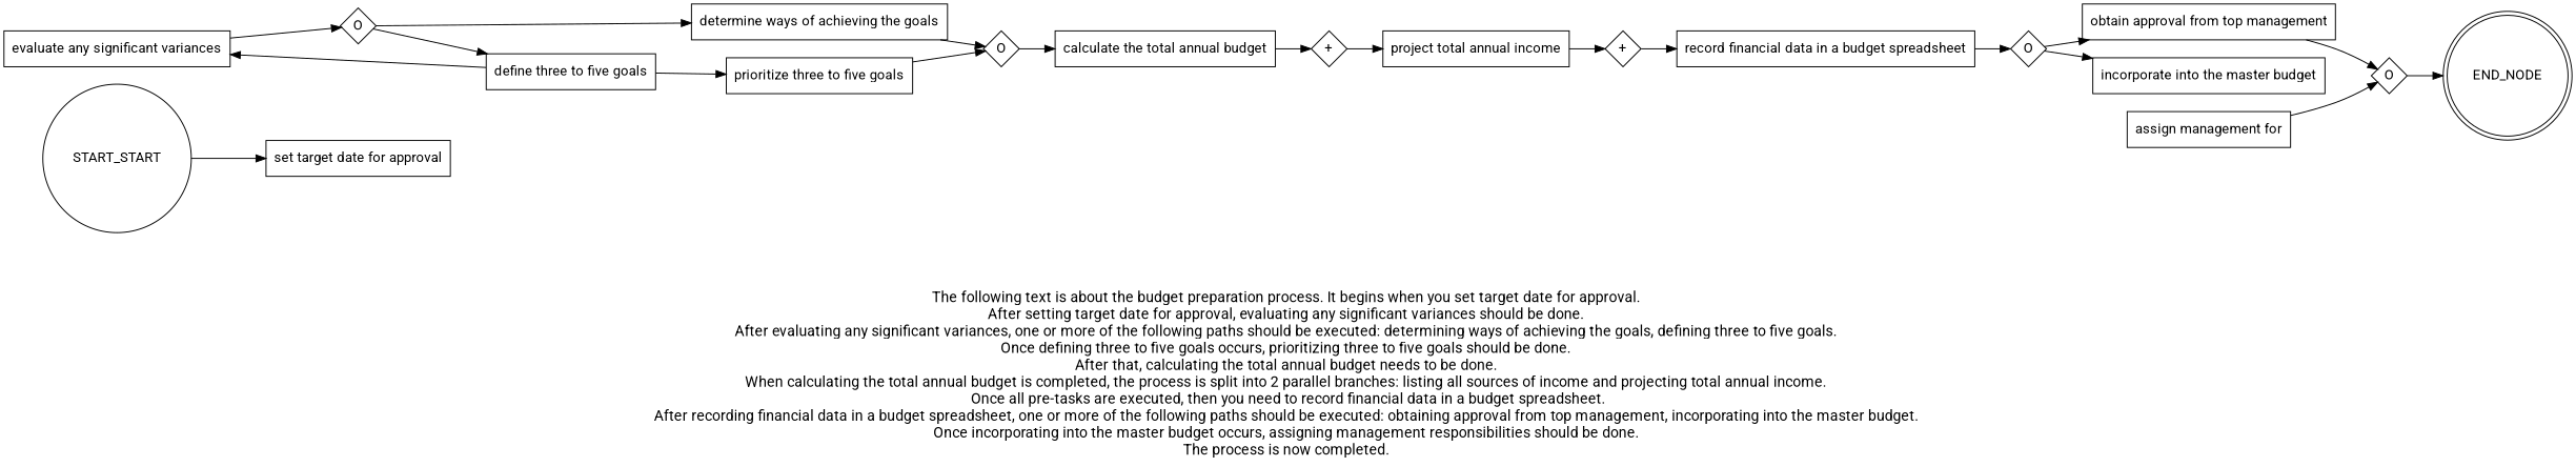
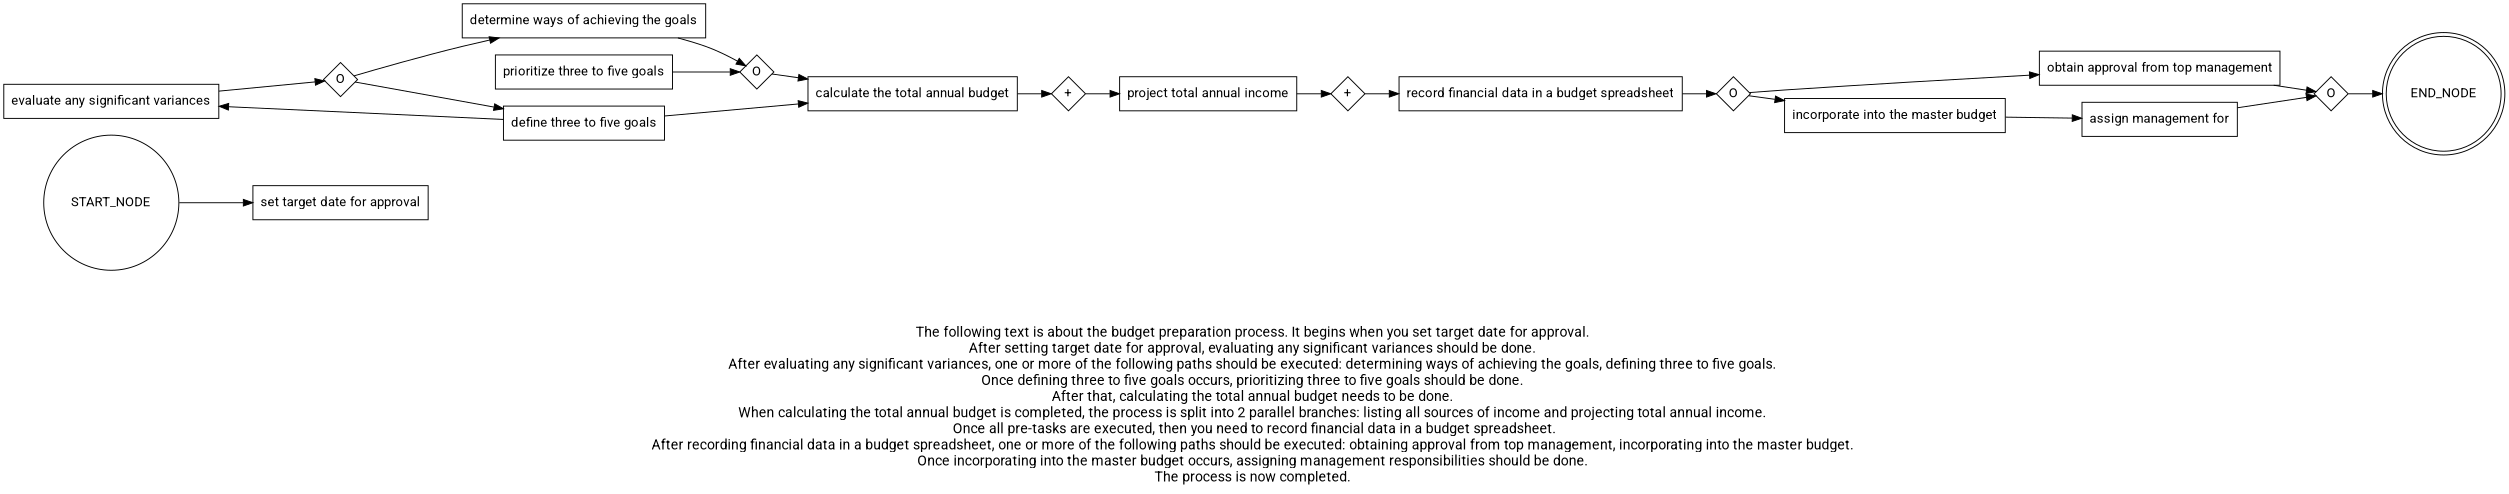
  digraph {
    fontname=Roboto
    fontsize=15
    label="\n\n\nThe following text is about the budget preparation process. It begins when you set target date for approval. \nAfter setting target date for approval, evaluating any significant variances should be done. \nAfter evaluating any significant variances, one or more of the following paths should be executed: determining ways of achieving the goals, defining three to five goals. \nOnce defining three to five goals occurs, prioritizing three to five goals should be done. \nAfter that, calculating the total annual budget needs to be done. \nWhen calculating the total annual budget is completed, the process is split into 2 parallel branches: listing all sources of income and projecting total annual income. \nOnce all pre-tasks are executed, then you need to record financial data in a budget spreadsheet.\nAfter recording financial data in a budget spreadsheet, one or more of the following paths should be executed: obtaining approval from top management, incorporating into the master budget. \nOnce incorporating into the master budget occurs, assigning management responsibilities should be done. \nThe process is now completed. \n"
    rankdir=LR
    node [fontname=Roboto shape=box]
    edge [fontname=Roboto]
    "set target date for approval"
    "evaluate any significant variances"
    n3 [fixedsize=true label=O shape=diamond width=0.5]
    "determine ways of achieving the goals"
    "define three to five goals"
    n6 [fixedsize=true label=O shape=diamond width=0.5]
    "prioritize three to five goals"
    "calculate the total annual budget"
    n9 [fixedsize=true label="+" shape=diamond width=0.5]
    "project total annual income"
    n11 [fixedsize=true label="+" shape=diamond width=0.5]
    "record financial data in a budget spreadsheet"
    n13 [fixedsize=true label=O shape=diamond width=0.5]
    "obtain approval from top management"
    "incorporate into the master budget"
    n16 [fixedsize=true label=O shape=diamond width=0.5]
    n17 [label="assign management for"]
    END_NODE [shape=doublecircle width=0.2]
-   START_NODE [shape=circle width=0.3 label=START_START]
+   START_NODE [shape=circle width=0.3]
    subgraph sub_1 {
      "set target date for approval"
      "evaluate any significant variances"
      n3
      "determine ways of achieving the goals"
      "define three to five goals"
      n6
      "prioritize three to five goals"
      "calculate the total annual budget"
      n9
      "project total annual income"
      n11
      "record financial data in a budget spreadsheet"
      n13
      "obtain approval from top management"
      "incorporate into the master budget"
      n16
      n17
    }
    "evaluate any significant variances" -> n3
    n3 -> "determine ways of achieving the goals"
    n3 -> "define three to five goals"
    "determine ways of achieving the goals" -> n6
    "define three to five goals" -> "evaluate any significant variances"
-   "define three to five goals" -> "prioritize three to five goals"
+   "define three to five goals" -> "calculate the total annual budget"
    n6 -> "calculate the total annual budget"
    "prioritize three to five goals" -> n6
    "calculate the total annual budget" -> n9
    n9 -> "project total annual income"
    "project total annual income" -> n11
    n11 -> "record financial data in a budget spreadsheet"
    "record financial data in a budget spreadsheet" -> n13
    n13 -> "obtain approval from top management"
    n13 -> "incorporate into the master budget"
    "obtain approval from top management" -> n16
+   "incorporate into the master budget" -> n17
    n16 -> END_NODE
    n17 -> n16
    START_NODE -> "set target date for approval"
  }
